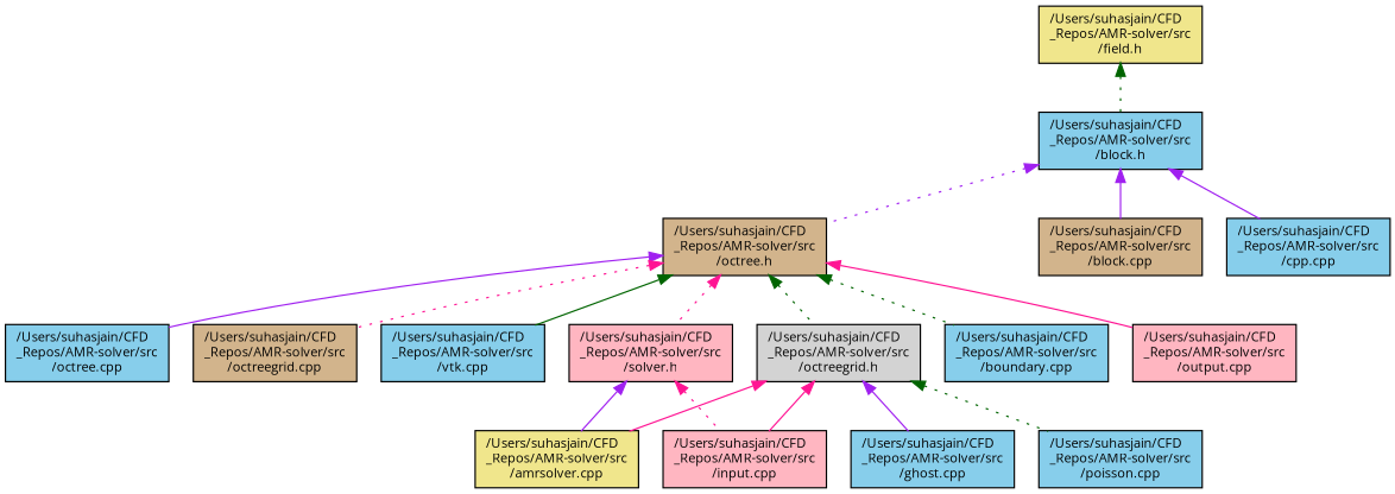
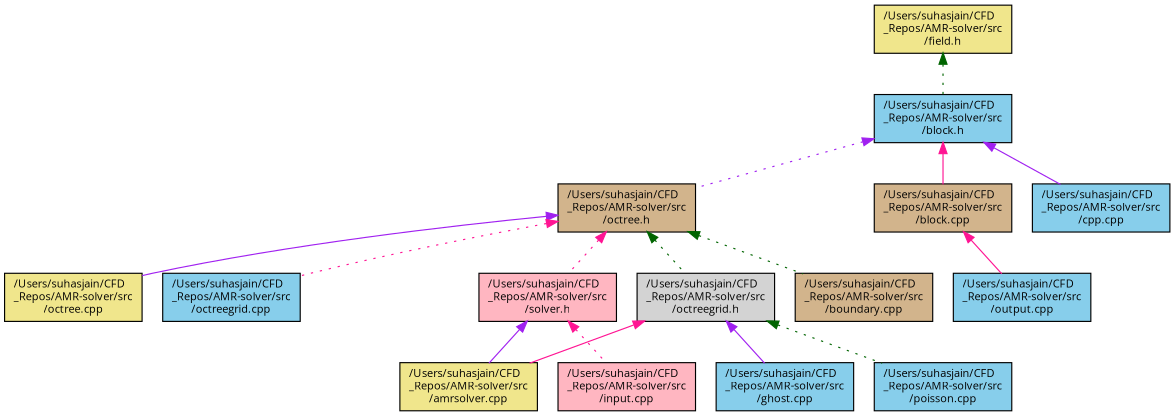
  digraph {
    fontname="Open Sans"
    node [color=black fillcolor=skyblue fontname="Open Sans" fontsize=10 shape=record style=filled]
    edge [color=purple dir=back fontname="Open Sans" fontsize=10 labelfontname=Helvetica labelfontsize=10 style=solid]
    n1 [fillcolor=khaki fontcolor=black height=0.2 label="/Users/suhasjain/CFD\l_Repos/AMR-solver/src\l/field.h" width=0.4]
    n2 [height=0.2 label="/Users/suhasjain/CFD\l_Repos/AMR-solver/src\l/block.h" width=0.4]
    n3 [fillcolor=tan height=0.2 label="/Users/suhasjain/CFD\l_Repos/AMR-solver/src\l/octree.h" width=0.4]
    n4 [fillcolor=tan height=0.2 label="/Users/suhasjain/CFD\l_Repos/AMR-solver/src\l/block.cpp" width=0.4]
    n5 [height=0.2 label="/Users/suhasjain/CFD\l_Repos/AMR-solver/src\l/cpp.cpp" width=0.4]
    n6 [fillcolor=lightgrey height=0.2 label="/Users/suhasjain/CFD\l_Repos/AMR-solver/src\l/octreegrid.h" width=0.4]
    n7 [fillcolor=lightpink height=0.2 label="/Users/suhasjain/CFD\l_Repos/AMR-solver/src\l/solver.h" width=0.4]
-   n8 [height=0.2 label="/Users/suhasjain/CFD\l_Repos/AMR-solver/src\l/boundary.cpp" width=0.4]
-   n9 [height=0.2 label="/Users/suhasjain/CFD\l_Repos/AMR-solver/src\l/octree.cpp" width=0.4]
-   n10 [fillcolor=tan height=0.2 label="/Users/suhasjain/CFD\l_Repos/AMR-solver/src\l/octreegrid.cpp" width=0.4]
-   n11 [fillcolor=lightpink height=0.2 label="/Users/suhasjain/CFD\l_Repos/AMR-solver/src\l/output.cpp" width=0.4]
-   n12 [height=0.2 label="/Users/suhasjain/CFD\l_Repos/AMR-solver/src\l/vtk.cpp" width=0.4]
+   n8 [fillcolor=tan height=0.2 label="/Users/suhasjain/CFD\l_Repos/AMR-solver/src\l/boundary.cpp" width=0.4]
+   n9 [fillcolor=khaki height=0.2 label="/Users/suhasjain/CFD\l_Repos/AMR-solver/src\l/octree.cpp" width=0.4]
+   n10 [height=0.2 label="/Users/suhasjain/CFD\l_Repos/AMR-solver/src\l/octreegrid.cpp" width=0.4]
+   n11 [height=0.2 label="/Users/suhasjain/CFD\l_Repos/AMR-solver/src\l/output.cpp" width=0.4]
    n13 [fillcolor=khaki height=0.2 label="/Users/suhasjain/CFD\l_Repos/AMR-solver/src\l/amrsolver.cpp" width=0.4]
    n14 [height=0.2 label="/Users/suhasjain/CFD\l_Repos/AMR-solver/src\l/ghost.cpp" width=0.4]
    n15 [fillcolor=lightpink height=0.2 label="/Users/suhasjain/CFD\l_Repos/AMR-solver/src\l/input.cpp" width=0.4]
    n16 [height=0.2 label="/Users/suhasjain/CFD\l_Repos/AMR-solver/src\l/poisson.cpp" width=0.4]
    n1 -> n2 [color=darkgreen style=dotted]
    n2 -> n3 [style=dotted]
-   n2 -> n4
+   n2 -> n4 [color=deeppink]
    n2 -> n5
    n3 -> n6 [color=darkgreen style=dotted]
    n3 -> n7 [color=deeppink style=dotted]
    n3 -> n8 [color=darkgreen style=dotted]
    n3 -> n9
    n3 -> n10 [color=deeppink style=dotted]
-   n3 -> n11 [color=deeppink]
-   n3 -> n12 [color=darkgreen]
+   n4 -> n11 [color=deeppink]
    n6 -> n13 [color=deeppink]
    n6 -> n14
-   n6 -> n15 [color=deeppink]
    n6 -> n16 [color=darkgreen style=dotted]
    n7 -> n13
    n7 -> n15 [color=deeppink style=dotted]
  }
